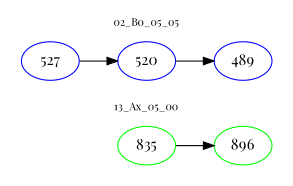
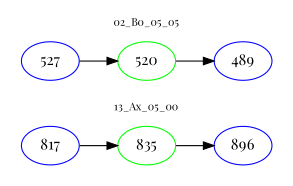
  digraph {
    fontname="Playfair Display"
    rankdir=LR
    node [color=blue fontname="Playfair Display"]
    edge [color=black fontname="Playfair Display"]
+   n1 [label=817]
    n2 [color=green label=835]
-   n3 [color=green label=896]
+   n3 [label=896]
    n4 [label=527]
-   n5 [label=520]
+   n5 [color=green label=520]
    n6 [label=489]
    subgraph cluster_1 {
      color=white
      fontsize=10
      label="13_Ax_05_00"
+     n1
      n2
      n3
    }
    subgraph cluster_2 {
      color=white
      fontsize=10
      label="02_B0_05_05"
      n4
      n5
      n6
    }
+   n1 -> n2
    n2 -> n3
    n4 -> n5
    n5 -> n6
  }
